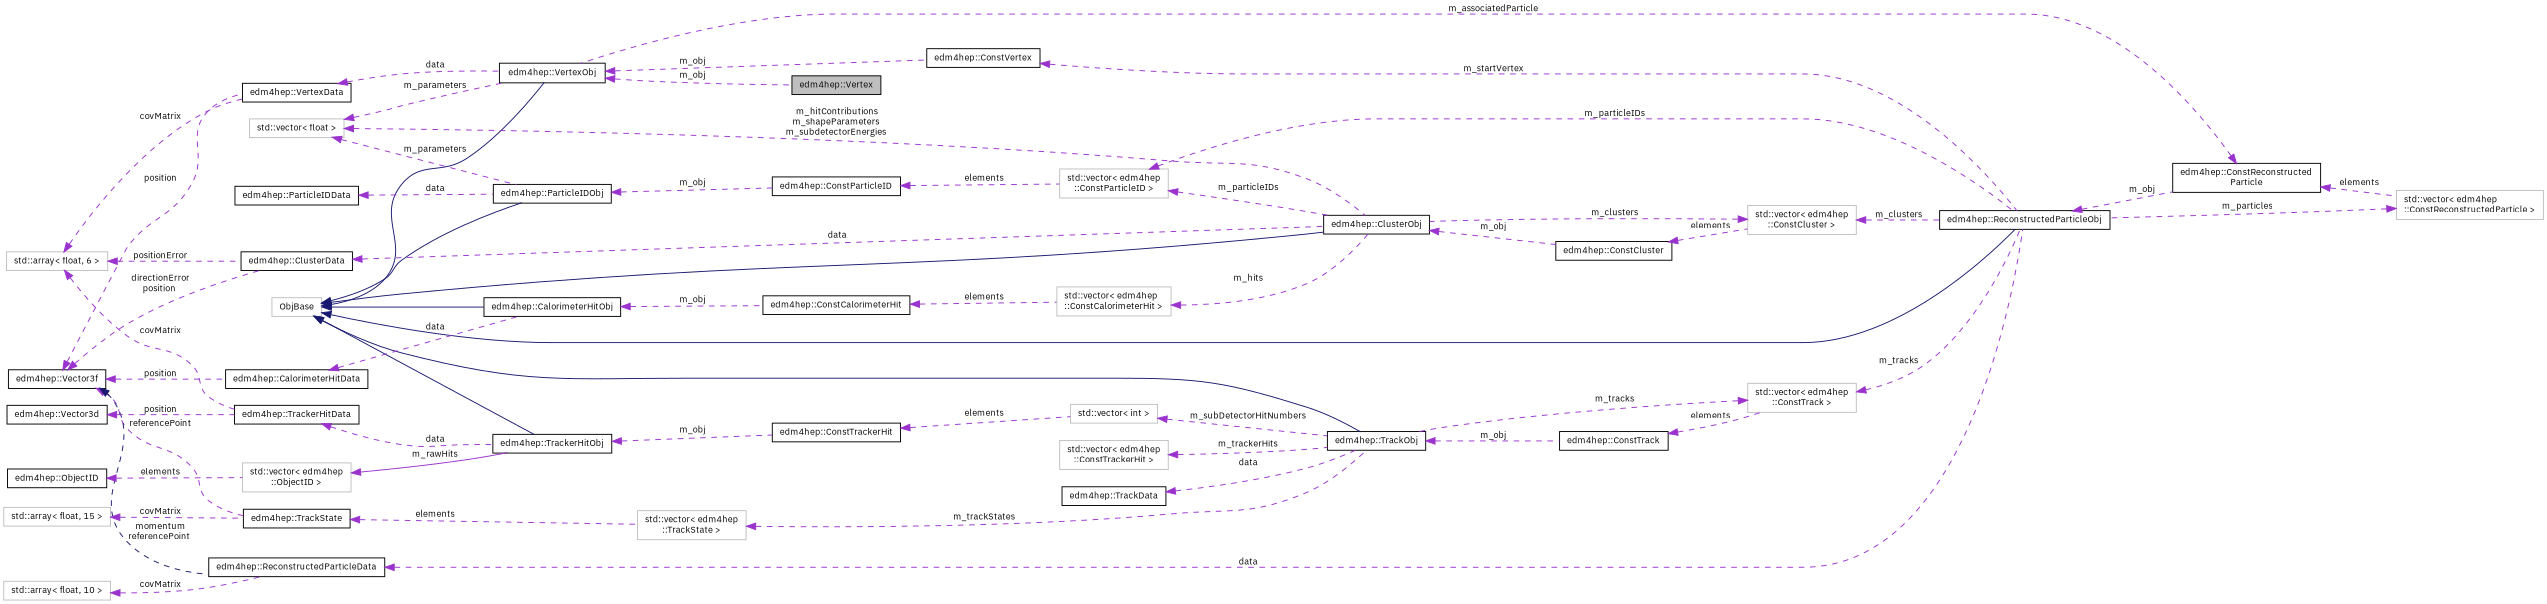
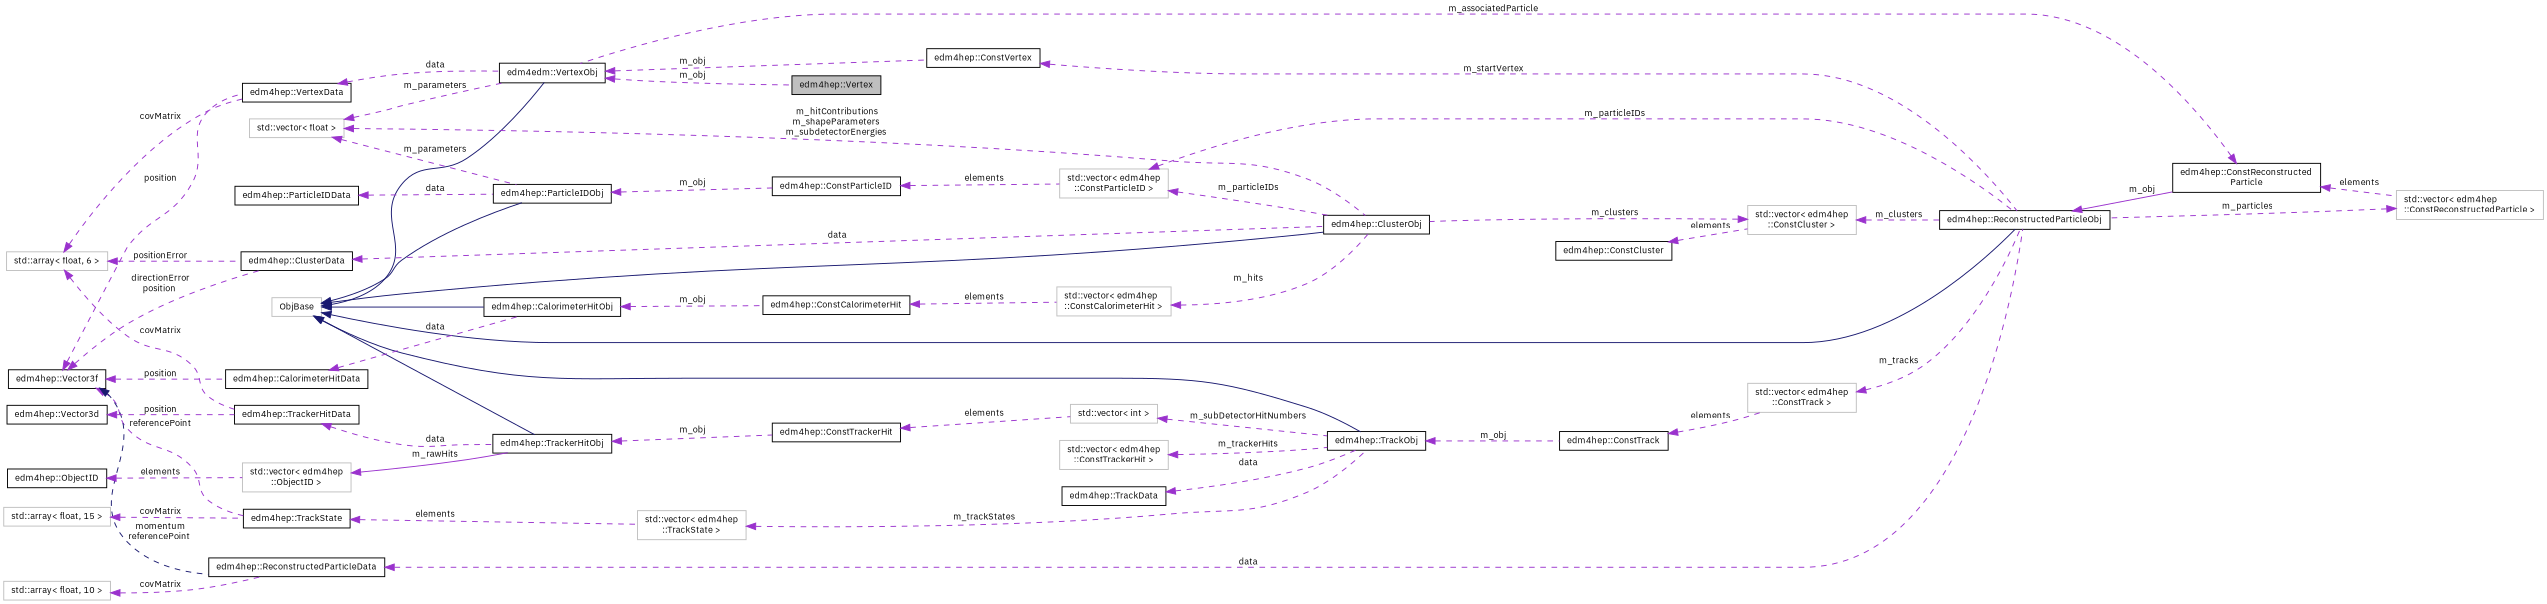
  digraph {
    fontname="IBM Plex Sans"
    rankdir=LR
    node [color=black fillcolor=white fontname="IBM Plex Sans" fontsize=10 shape=record style=filled]
    edge [color=darkorchid3 dir=back fontname="IBM Plex Sans" fontsize=10 labelfontname=Helvetica labelfontsize=10 style=dashed]
    n1 [fillcolor=grey75 fontcolor=black height=0.2 label="edm4hep::Vertex" width=0.4]
-   n2 [height=0.2 label="edm4hep::VertexObj" width=0.4]
+   n2 [height=0.2 label="edm4edm::VertexObj" width=0.4]
    n3 [height=0.2 label="edm4hep::ConstVertex" width=0.4]
    n4 [height=0.2 label="edm4hep::ReconstructedParticleObj" width=0.4]
    n5 [color=grey75 height=0.2 label=ObjBase width=0.4]
    n6 [height=0.2 label="edm4hep::ClusterObj" width=0.4]
    n7 [height=0.2 label="edm4hep::ParticleIDObj" width=0.4]
    n8 [height=0.2 label="edm4hep::CalorimeterHitObj" width=0.4]
    n9 [height=0.2 label="edm4hep::TrackObj" width=0.4]
    n10 [height=0.2 label="edm4hep::TrackerHitObj" width=0.4]
    n11 [height=0.2 label="edm4hep::ConstReconstructed\lParticle" width=0.4]
    n12 [height=0.2 label="edm4hep::ConstCluster" width=0.4]
    n13 [height=0.2 label="edm4hep::ConstParticleID" width=0.4]
    n14 [height=0.2 label="edm4hep::ConstCalorimeterHit" width=0.4]
    n15 [height=0.2 label="edm4hep::ConstTrack" width=0.4]
    n16 [height=0.2 label="edm4hep::ConstTrackerHit" width=0.4]
    n17 [height=0.2 label="edm4hep::VertexData" width=0.4]
    n18 [color=grey75 height=0.2 label="std::array\< float, 6 \>" width=0.4]
    n19 [height=0.2 label="edm4hep::ClusterData" width=0.4]
    n20 [height=0.2 label="edm4hep::TrackerHitData" width=0.4]
    n21 [height=0.2 label="edm4hep::Vector3f" width=0.4]
    n22 [height=0.2 label="edm4hep::CalorimeterHitData" width=0.4]
    n23 [height=0.2 label="edm4hep::TrackState" width=0.4]
    n24 [height=0.2 label="edm4hep::ReconstructedParticleData" width=0.4]
    n25 [color=grey75 height=0.2 label="std::vector\< edm4hep\l::TrackState \>" width=0.4]
    n26 [color=grey75 height=0.2 label="std::vector\< edm4hep\l::ConstReconstructedParticle \>" width=0.4]
    n27 [color=grey75 height=0.2 label="std::vector\< edm4hep\l::ConstCluster \>" width=0.4]
    n28 [color=grey75 height=0.2 label="std::vector\< edm4hep\l::ConstParticleID \>" width=0.4]
    n29 [height=0.2 label="edm4hep::ParticleIDData" width=0.4]
    n30 [color=grey75 height=0.2 label="std::vector\< float \>" width=0.4]
    n31 [color=grey75 height=0.2 label="std::vector\< edm4hep\l::ConstCalorimeterHit \>" width=0.4]
    n32 [color=grey75 height=0.2 label="std::vector\< edm4hep\l::ConstTrack \>" width=0.4]
    n33 [color=grey75 height=0.2 label="std::array\< float, 15 \>" width=0.4]
    n34 [color=grey75 height=0.2 label="std::vector\< edm4hep\l::ConstTrackerHit \>" width=0.4]
    n35 [color=grey75 height=0.2 label="std::vector\< int \>" width=0.4]
    n36 [color=grey75 height=0.2 label="std::vector\< edm4hep\l::ObjectID \>" width=0.4]
    n37 [height=0.2 label="edm4hep::ObjectID" width=0.4]
    n38 [height=0.2 label="edm4hep::Vector3d" width=0.4]
    n39 [height=0.2 label="edm4hep::TrackData" width=0.4]
    n40 [color=grey75 height=0.2 label="std::array\< float, 10 \>" width=0.4]
    n2 -> n1 [label=" m_obj"]
    n2 -> n3 [label=" m_obj"]
    n3 -> n4 [label=" m_startVertex"]
-   n4 -> n11 [label=" m_obj"]
+   n4 -> n11 [label=" m_obj" style=solid]
    n5 -> n2 [color=midnightblue style=solid]
    n5 -> n4 [color=midnightblue style=solid]
    n5 -> n6 [color=midnightblue style=solid]
    n5 -> n7 [color=midnightblue style=solid]
    n5 -> n8 [color=midnightblue style=solid]
    n5 -> n9 [color=midnightblue style=solid]
    n5 -> n10 [color=midnightblue style=solid]
-   n6 -> n12 [label=" m_obj"]
    n7 -> n13 [label=" m_obj"]
    n8 -> n14 [label=" m_obj"]
    n9 -> n15 [label=" m_obj"]
    n10 -> n16 [label=" m_obj"]
    n11 -> n2 [label=" m_associatedParticle"]
    n11 -> n26 [label=" elements"]
    n12 -> n27 [label=" elements"]
    n13 -> n28 [label=" elements"]
    n14 -> n31 [label=" elements"]
    n15 -> n32 [label=" elements"]
    n16 -> n35 [label=" elements"]
    n17 -> n2 [label=" data"]
    n18 -> n17 [label=" covMatrix"]
    n18 -> n19 [label=" positionError"]
    n18 -> n20 [label=" covMatrix"]
    n19 -> n6 [label=" data"]
    n20 -> n10 [label=" data"]
    n21 -> n17 [label=" position"]
    n21 -> n19 [label=" directionError\nposition"]
    n21 -> n22 [label=" position"]
    n21 -> n23 [label=" referencePoint"]
    n21 -> n24 [color=midnightblue label=" momentum\nreferencePoint"]
    n22 -> n8 [label=" data"]
    n23 -> n25 [label=" elements"]
    n24 -> n4 [label=" data"]
    n25 -> n9 [label=" m_trackStates"]
    n26 -> n4 [label=" m_particles"]
    n27 -> n4 [label=" m_clusters"]
    n27 -> n6 [label=" m_clusters"]
    n28 -> n4 [label=" m_particleIDs"]
    n28 -> n6 [label=" m_particleIDs"]
    n29 -> n7 [label=" data"]
    n30 -> n2 [label=" m_parameters"]
    n30 -> n6 [label=" m_hitContributions\nm_shapeParameters\nm_subdetectorEnergies"]
    n30 -> n7 [label=" m_parameters"]
    n31 -> n6 [label=" m_hits"]
    n32 -> n4 [label=" m_tracks"]
-   n32 -> n9 [label=" m_tracks"]
    n33 -> n23 [label=" covMatrix"]
    n34 -> n9 [label=" m_trackerHits"]
    n35 -> n9 [label=" m_subDetectorHitNumbers"]
    n36 -> n10 [label=" m_rawHits" style=solid]
    n37 -> n36 [label=" elements"]
    n38 -> n20 [label=" position"]
    n39 -> n9 [label=" data"]
    n40 -> n24 [label=" covMatrix"]
  }
